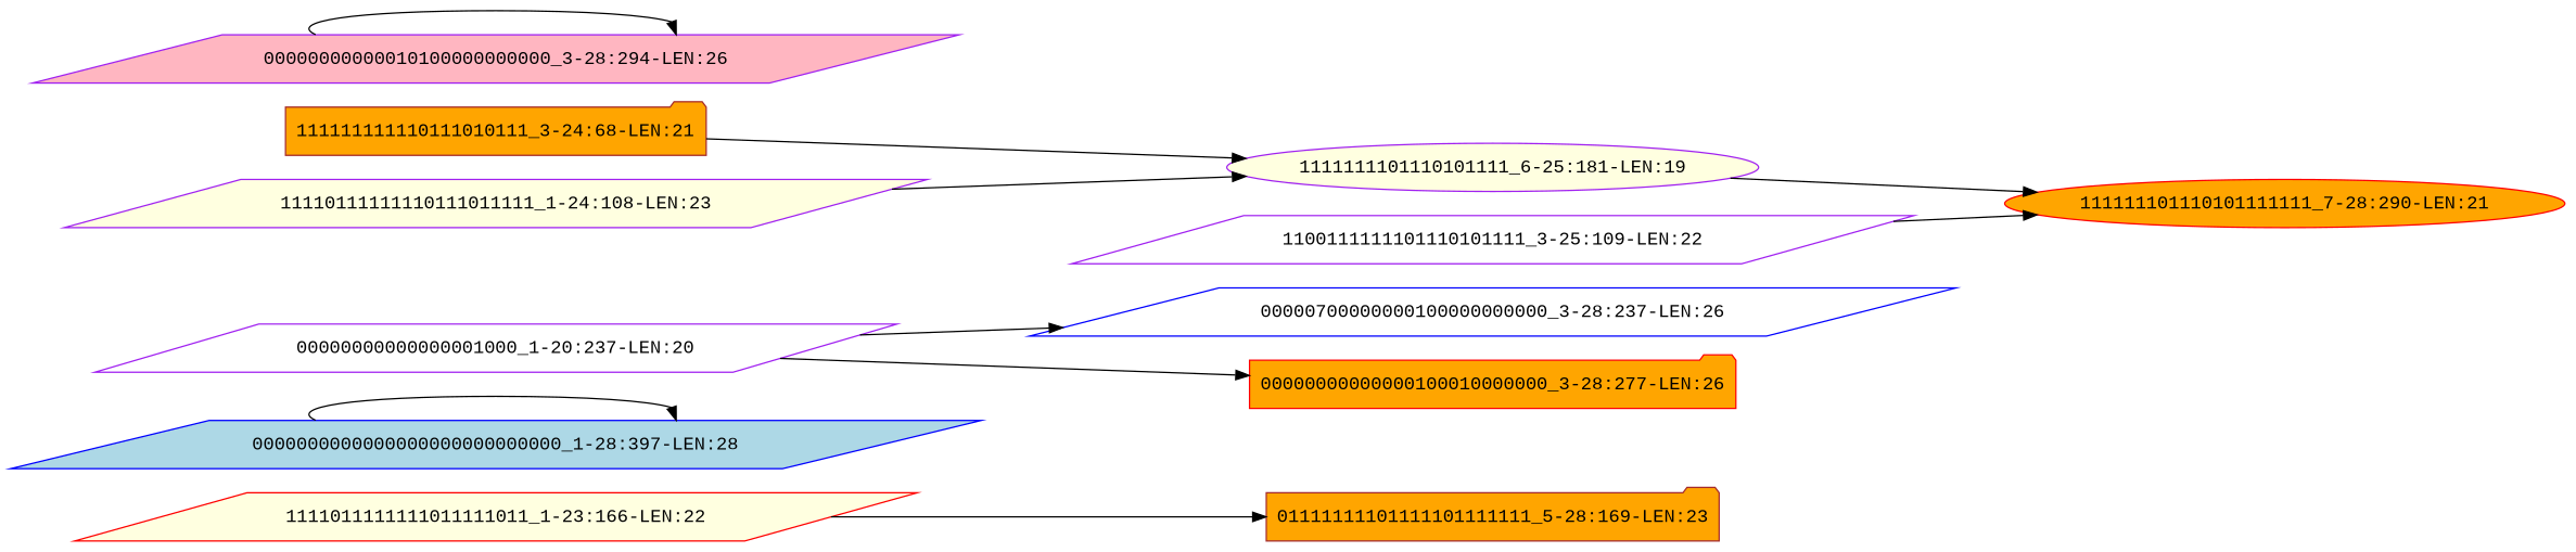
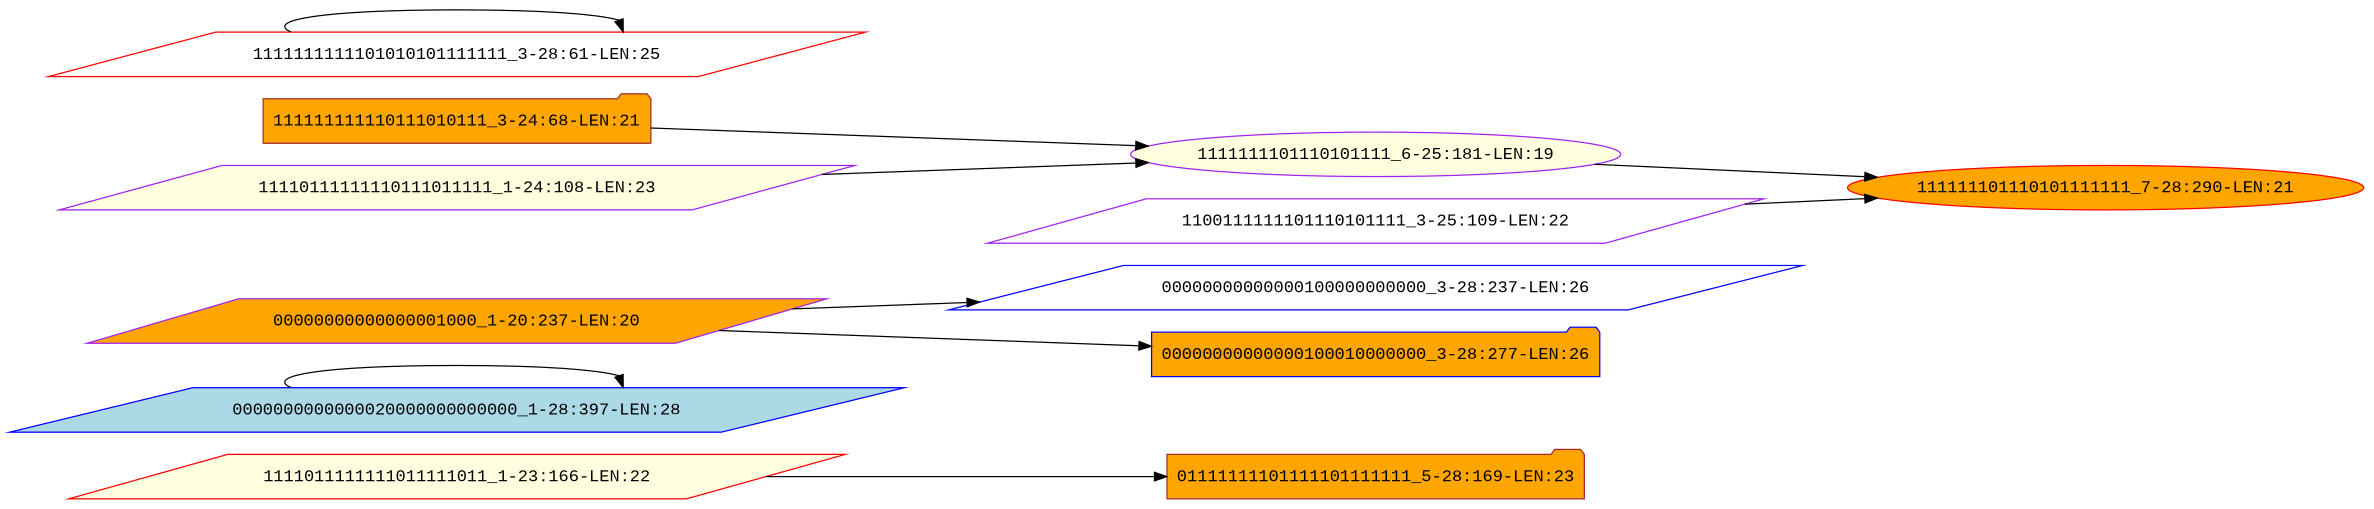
  digraph {
    fontname="Liberation Mono"
    rankdir=LR
    node [color=purple fillcolor=orange fontname="Liberation Mono" shape=parallelogram style=filled]
    edge [fontname="Liberation Mono"]
    "1111011111111011111011_1-23:166-LEN:22" [color=red fillcolor=lightyellow]
    "01111111101111101111111_5-28:169-LEN:23" [color=brown shape=folder]
-   "0000000000000000000000000000_1-28:397-LEN:28" [color=blue fillcolor=lightblue]
-   "00000000000000001000_1-20:237-LEN:20" [fillcolor=white]
-   "00000000000000100000000000_3-28:237-LEN:26" [color=blue fillcolor=white label="00000700000000100000000000_3-28:237-LEN:26"]
-   "00000000000000100010000000_3-28:277-LEN:26" [color=red shape=folder]
+   "0000000000000000000000000000_1-28:397-LEN:28" [color=blue fillcolor=lightblue label="0000000000000020000000000000_1-28:397-LEN:28"]
+   "00000000000000001000_1-20:237-LEN:20"
+   "00000000000000100000000000_3-28:237-LEN:26" [color=blue fillcolor=white]
+   "00000000000000100010000000_3-28:277-LEN:26" [color=blue shape=folder]
    "111111111110111010111_3-24:68-LEN:21" [color=brown shape=folder]
    "1111111101110101111_6-25:181-LEN:19" [fillcolor=lightyellow shape=ellipse]
    "111111101110101111111_7-28:290-LEN:21" [color=red shape=ellipse]
+   "1111111111101010101111111_3-28:61-LEN:25" [color=red fillcolor=white]
    "1100111111101110101111_3-25:109-LEN:22" [fillcolor=white]
-   "00000000000010100000000000_3-28:294-LEN:26" [fillcolor=lightpink]
    n13 [fillcolor=lightyellow label="11110111111110111011111_1-24:108-LEN:23"]
    "1111011111111011111011_1-23:166-LEN:22" -> "01111111101111101111111_5-28:169-LEN:23"
    "0000000000000000000000000000_1-28:397-LEN:28" -> "0000000000000000000000000000_1-28:397-LEN:28"
    "00000000000000001000_1-20:237-LEN:20" -> "00000000000000100000000000_3-28:237-LEN:26"
    "00000000000000001000_1-20:237-LEN:20" -> "00000000000000100010000000_3-28:277-LEN:26"
    "111111111110111010111_3-24:68-LEN:21" -> "1111111101110101111_6-25:181-LEN:19"
    "1111111101110101111_6-25:181-LEN:19" -> "111111101110101111111_7-28:290-LEN:21"
+   "1111111111101010101111111_3-28:61-LEN:25" -> "1111111111101010101111111_3-28:61-LEN:25"
    "1100111111101110101111_3-25:109-LEN:22" -> "111111101110101111111_7-28:290-LEN:21"
-   "00000000000010100000000000_3-28:294-LEN:26" -> "00000000000010100000000000_3-28:294-LEN:26"
    n13 -> "1111111101110101111_6-25:181-LEN:19"
  }
